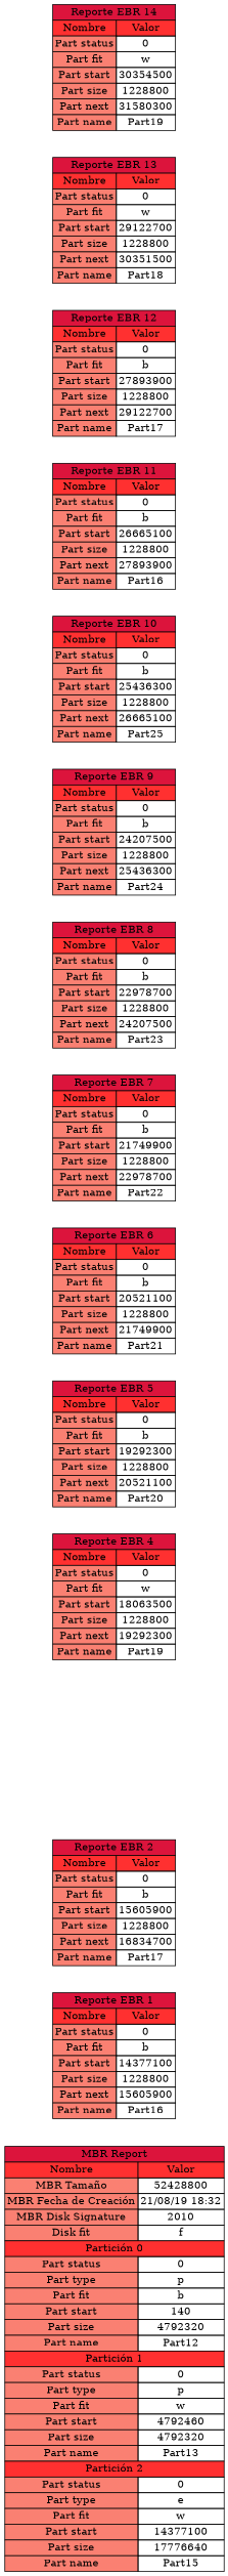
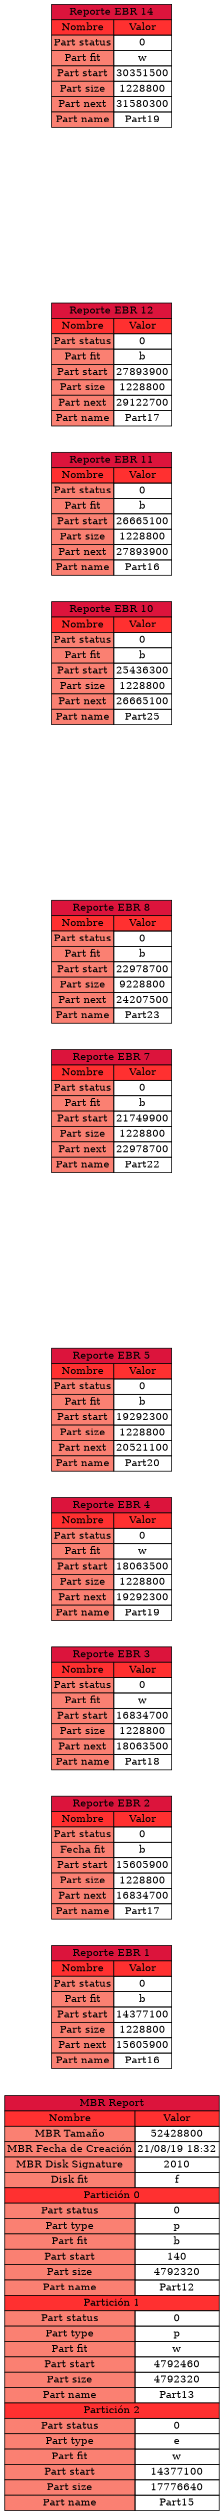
  digraph {
    nodesep=0.5
    rankdir=LR
    ranksep=2
    node [shape=plain]
    n1 [label=< 		<table border="0" cellborder="1" cellspacing="0"> 			<tr> 				<td bgcolor="crimson" colspan="2">MBR Report</td> 			</tr> 			<tr> 				<td bgcolor="firebrick1">Nombre</td> 				<td bgcolor="firebrick1">Valor</td> 			</tr> 			<tr> 				<td bgcolor="salmon">MBR Tamaño</td> 				<td>52428800</td> 			</tr> 			<tr> 				<td bgcolor="salmon">MBR Fecha de Creación</td> 				<td>21/08/19 18:32</td> 			</tr> 			<tr> 				<td bgcolor="salmon">MBR Disk Signature</td> 				<td>2010</td> 			</tr> 			<tr> 				<td bgcolor="salmon">Disk fit</td> 				<td>f</td> 			</tr> 			<tr> 				<td bgcolor="firebrick1" colspan="2">Partición 0</td> 			</tr> 			<tr> 				<td bgcolor="salmon">Part status</td> 				<td>0</td> 			</tr> 			<tr> 				<td bgcolor="salmon">Part type</td> 				<td>p</td> 			</tr> 			<tr> 				<td bgcolor="salmon">Part fit</td> 				<td>b</td> 			</tr> 			<tr> 				<td bgcolor="salmon">Part start</td> 				<td>140</td> 			</tr> 			<tr> 				<td bgcolor="salmon">Part size</td> 				<td>4792320</td> 			</tr> 			<tr> 				<td bgcolor="salmon">Part name</td> 				<td>Part12</td> 			</tr> 			<tr> 				<td bgcolor="firebrick1" colspan="2">Partición 1</td> 			</tr> 			<tr> 				<td bgcolor="salmon">Part status</td> 				<td>0</td> 			</tr> 			<tr> 				<td bgcolor="salmon">Part type</td> 				<td>p</td> 			</tr> 			<tr> 				<td bgcolor="salmon">Part fit</td> 				<td>w</td> 			</tr> 			<tr> 				<td bgcolor="salmon">Part start</td> 				<td>4792460</td> 			</tr> 			<tr> 				<td bgcolor="salmon">Part size</td> 				<td>4792320</td> 			</tr> 			<tr> 				<td bgcolor="salmon">Part name</td> 				<td>Part13</td> 			</tr> 			<tr> 				<td bgcolor="firebrick1" colspan="2">Partición 2</td> 			</tr> 			<tr> 				<td bgcolor="salmon">Part status</td> 				<td>0</td> 			</tr> 			<tr> 				<td bgcolor="salmon">Part type</td> 				<td>e</td> 			</tr> 			<tr> 				<td bgcolor="salmon">Part fit</td> 				<td>w</td> 			</tr> 			<tr> 				<td bgcolor="salmon">Part start</td> 				<td>14377100</td> 			</tr> 			<tr> 				<td bgcolor="salmon">Part size</td> 				<td>17776640</td> 			</tr> 			<tr> 				<td bgcolor="salmon">Part name</td> 				<td>Part15</td> 			</tr> 		</table> 	>]
    n2 [label=< 		<table border="0" cellborder="1" cellspacing="0"> 			<tr> 				<td bgcolor="crimson" colspan="2">Reporte EBR 1</td> 			</tr> 			<tr> 				<td bgcolor="firebrick1">Nombre</td> 				<td bgcolor="firebrick1">Valor</td> 			</tr> 			<tr> 				<td bgcolor="salmon">Part status</td> 				<td>0</td> 			</tr> 			<tr> 				<td bgcolor="salmon">Part fit</td> 				<td>b</td> 			</tr> 			<tr> 				<td bgcolor="salmon">Part start</td> 				<td>14377100</td> 			</tr> 			<tr> 				<td bgcolor="salmon">Part size</td> 				<td>1228800</td> 			</tr> 			<tr> 				<td bgcolor="salmon">Part next</td> 				<td>15605900</td> 			</tr> 			<tr> 				<td bgcolor="salmon">Part name</td> 				<td>Part16</td> 			</tr> 		</table> 	>]
-   n3 [label=< 		<table border="0" cellborder="1" cellspacing="0"> 			<tr> 				<td bgcolor="crimson" colspan="2">Reporte EBR 2</td> 			</tr> 			<tr> 				<td bgcolor="firebrick1">Nombre</td> 				<td bgcolor="firebrick1">Valor</td> 			</tr> 			<tr> 				<td bgcolor="salmon">Part status</td> 				<td>0</td> 			</tr> 			<tr> 				<td bgcolor="salmon">Part fit</td> 				<td>b</td> 			</tr> 			<tr> 				<td bgcolor="salmon">Part start</td> 				<td>15605900</td> 			</tr> 			<tr> 				<td bgcolor="salmon">Part size</td> 				<td>1228800</td> 			</tr> 			<tr> 				<td bgcolor="salmon">Part next</td> 				<td>16834700</td> 			</tr> 			<tr> 				<td bgcolor="salmon">Part name</td> 				<td>Part17</td> 			</tr> 		</table> 	>]
+   n3 [label=< 		<table border="0" cellborder="1" cellspacing="0"> 			<tr> 				<td bgcolor="crimson" colspan="2">Reporte EBR 2</td> 			</tr> 			<tr> 				<td bgcolor="firebrick1">Nombre</td> 				<td bgcolor="firebrick1">Valor</td> 			</tr> 			<tr> 				<td bgcolor="salmon">Part status</td> 				<td>0</td> 			</tr> 			<tr> 				<td bgcolor="salmon">Fecha fit</td> 				<td>b</td> 			</tr> 			<tr> 				<td bgcolor="salmon">Part start</td> 				<td>15605900</td> 			</tr> 			<tr> 				<td bgcolor="salmon">Part size</td> 				<td>1228800</td> 			</tr> 			<tr> 				<td bgcolor="salmon">Part next</td> 				<td>16834700</td> 			</tr> 			<tr> 				<td bgcolor="salmon">Part name</td> 				<td>Part17</td> 			</tr> 		</table> 	>]
+   n4 [label=< 		<table border="0" cellborder="1" cellspacing="0"> 			<tr> 				<td bgcolor="crimson" colspan="2">Reporte EBR 3</td> 			</tr> 			<tr> 				<td bgcolor="firebrick1">Nombre</td> 				<td bgcolor="firebrick1">Valor</td> 			</tr> 			<tr> 				<td bgcolor="salmon">Part status</td> 				<td>0</td> 			</tr> 			<tr> 				<td bgcolor="salmon">Part fit</td> 				<td>w</td> 			</tr> 			<tr> 				<td bgcolor="salmon">Part start</td> 				<td>16834700</td> 			</tr> 			<tr> 				<td bgcolor="salmon">Part size</td> 				<td>1228800</td> 			</tr> 			<tr> 				<td bgcolor="salmon">Part next</td> 				<td>18063500</td> 			</tr> 			<tr> 				<td bgcolor="salmon">Part name</td> 				<td>Part18</td> 			</tr> 		</table> 	>]
    n5 [label=< 		<table border="0" cellborder="1" cellspacing="0"> 			<tr> 				<td bgcolor="crimson" colspan="2">Reporte EBR 4</td> 			</tr> 			<tr> 				<td bgcolor="firebrick1">Nombre</td> 				<td bgcolor="firebrick1">Valor</td> 			</tr> 			<tr> 				<td bgcolor="salmon">Part status</td> 				<td>0</td> 			</tr> 			<tr> 				<td bgcolor="salmon">Part fit</td> 				<td>w</td> 			</tr> 			<tr> 				<td bgcolor="salmon">Part start</td> 				<td>18063500</td> 			</tr> 			<tr> 				<td bgcolor="salmon">Part size</td> 				<td>1228800</td> 			</tr> 			<tr> 				<td bgcolor="salmon">Part next</td> 				<td>19292300</td> 			</tr> 			<tr> 				<td bgcolor="salmon">Part name</td> 				<td>Part19</td> 			</tr> 		</table> 	>]
    n6 [label=< 		<table border="0" cellborder="1" cellspacing="0"> 			<tr> 				<td bgcolor="crimson" colspan="2">Reporte EBR 5</td> 			</tr> 			<tr> 				<td bgcolor="firebrick1">Nombre</td> 				<td bgcolor="firebrick1">Valor</td> 			</tr> 			<tr> 				<td bgcolor="salmon">Part status</td> 				<td>0</td> 			</tr> 			<tr> 				<td bgcolor="salmon">Part fit</td> 				<td>b</td> 			</tr> 			<tr> 				<td bgcolor="salmon">Part start</td> 				<td>19292300</td> 			</tr> 			<tr> 				<td bgcolor="salmon">Part size</td> 				<td>1228800</td> 			</tr> 			<tr> 				<td bgcolor="salmon">Part next</td> 				<td>20521100</td> 			</tr> 			<tr> 				<td bgcolor="salmon">Part name</td> 				<td>Part20</td> 			</tr> 		</table> 	>]
-   n7 [label=< 		<table border="0" cellborder="1" cellspacing="0"> 			<tr> 				<td bgcolor="crimson" colspan="2">Reporte EBR 6</td> 			</tr> 			<tr> 				<td bgcolor="firebrick1">Nombre</td> 				<td bgcolor="firebrick1">Valor</td> 			</tr> 			<tr> 				<td bgcolor="salmon">Part status</td> 				<td>0</td> 			</tr> 			<tr> 				<td bgcolor="salmon">Part fit</td> 				<td>b</td> 			</tr> 			<tr> 				<td bgcolor="salmon">Part start</td> 				<td>20521100</td> 			</tr> 			<tr> 				<td bgcolor="salmon">Part size</td> 				<td>1228800</td> 			</tr> 			<tr> 				<td bgcolor="salmon">Part next</td> 				<td>21749900</td> 			</tr> 			<tr> 				<td bgcolor="salmon">Part name</td> 				<td>Part21</td> 			</tr> 		</table> 	>]
    n8 [label=< 		<table border="0" cellborder="1" cellspacing="0"> 			<tr> 				<td bgcolor="crimson" colspan="2">Reporte EBR 7</td> 			</tr> 			<tr> 				<td bgcolor="firebrick1">Nombre</td> 				<td bgcolor="firebrick1">Valor</td> 			</tr> 			<tr> 				<td bgcolor="salmon">Part status</td> 				<td>0</td> 			</tr> 			<tr> 				<td bgcolor="salmon">Part fit</td> 				<td>b</td> 			</tr> 			<tr> 				<td bgcolor="salmon">Part start</td> 				<td>21749900</td> 			</tr> 			<tr> 				<td bgcolor="salmon">Part size</td> 				<td>1228800</td> 			</tr> 			<tr> 				<td bgcolor="salmon">Part next</td> 				<td>22978700</td> 			</tr> 			<tr> 				<td bgcolor="salmon">Part name</td> 				<td>Part22</td> 			</tr> 		</table> 	>]
-   n9 [label=< 		<table border="0" cellborder="1" cellspacing="0"> 			<tr> 				<td bgcolor="crimson" colspan="2">Reporte EBR 8</td> 			</tr> 			<tr> 				<td bgcolor="firebrick1">Nombre</td> 				<td bgcolor="firebrick1">Valor</td> 			</tr> 			<tr> 				<td bgcolor="salmon">Part status</td> 				<td>0</td> 			</tr> 			<tr> 				<td bgcolor="salmon">Part fit</td> 				<td>b</td> 			</tr> 			<tr> 				<td bgcolor="salmon">Part start</td> 				<td>22978700</td> 			</tr> 			<tr> 				<td bgcolor="salmon">Part size</td> 				<td>1228800</td> 			</tr> 			<tr> 				<td bgcolor="salmon">Part next</td> 				<td>24207500</td> 			</tr> 			<tr> 				<td bgcolor="salmon">Part name</td> 				<td>Part23</td> 			</tr> 		</table> 	>]
-   n10 [label=< 		<table border="0" cellborder="1" cellspacing="0"> 			<tr> 				<td bgcolor="crimson" colspan="2">Reporte EBR 9</td> 			</tr> 			<tr> 				<td bgcolor="firebrick1">Nombre</td> 				<td bgcolor="firebrick1">Valor</td> 			</tr> 			<tr> 				<td bgcolor="salmon">Part status</td> 				<td>0</td> 			</tr> 			<tr> 				<td bgcolor="salmon">Part fit</td> 				<td>b</td> 			</tr> 			<tr> 				<td bgcolor="salmon">Part start</td> 				<td>24207500</td> 			</tr> 			<tr> 				<td bgcolor="salmon">Part size</td> 				<td>1228800</td> 			</tr> 			<tr> 				<td bgcolor="salmon">Part next</td> 				<td>25436300</td> 			</tr> 			<tr> 				<td bgcolor="salmon">Part name</td> 				<td>Part24</td> 			</tr> 		</table> 	>]
+   n9 [label=< 		<table border="0" cellborder="1" cellspacing="0"> 			<tr> 				<td bgcolor="crimson" colspan="2">Reporte EBR 8</td> 			</tr> 			<tr> 				<td bgcolor="firebrick1">Nombre</td> 				<td bgcolor="firebrick1">Valor</td> 			</tr> 			<tr> 				<td bgcolor="salmon">Part status</td> 				<td>0</td> 			</tr> 			<tr> 				<td bgcolor="salmon">Part fit</td> 				<td>b</td> 			</tr> 			<tr> 				<td bgcolor="salmon">Part start</td> 				<td>22978700</td> 			</tr> 			<tr> 				<td bgcolor="salmon">Part size</td> 				<td>9228800</td> 			</tr> 			<tr> 				<td bgcolor="salmon">Part next</td> 				<td>24207500</td> 			</tr> 			<tr> 				<td bgcolor="salmon">Part name</td> 				<td>Part23</td> 			</tr> 		</table> 	>]
    n11 [label=< 		<table border="0" cellborder="1" cellspacing="0"> 			<tr> 				<td bgcolor="crimson" colspan="2">Reporte EBR 10</td> 			</tr> 			<tr> 				<td bgcolor="firebrick1">Nombre</td> 				<td bgcolor="firebrick1">Valor</td> 			</tr> 			<tr> 				<td bgcolor="salmon">Part status</td> 				<td>0</td> 			</tr> 			<tr> 				<td bgcolor="salmon">Part fit</td> 				<td>b</td> 			</tr> 			<tr> 				<td bgcolor="salmon">Part start</td> 				<td>25436300</td> 			</tr> 			<tr> 				<td bgcolor="salmon">Part size</td> 				<td>1228800</td> 			</tr> 			<tr> 				<td bgcolor="salmon">Part next</td> 				<td>26665100</td> 			</tr> 			<tr> 				<td bgcolor="salmon">Part name</td> 				<td>Part25</td> 			</tr> 		</table> 	>]
    n12 [label=< 		<table border="0" cellborder="1" cellspacing="0"> 			<tr> 				<td bgcolor="crimson" colspan="2">Reporte EBR 11</td> 			</tr> 			<tr> 				<td bgcolor="firebrick1">Nombre</td> 				<td bgcolor="firebrick1">Valor</td> 			</tr> 			<tr> 				<td bgcolor="salmon">Part status</td> 				<td>0</td> 			</tr> 			<tr> 				<td bgcolor="salmon">Part fit</td> 				<td>b</td> 			</tr> 			<tr> 				<td bgcolor="salmon">Part start</td> 				<td>26665100</td> 			</tr> 			<tr> 				<td bgcolor="salmon">Part size</td> 				<td>1228800</td> 			</tr> 			<tr> 				<td bgcolor="salmon">Part next</td> 				<td>27893900</td> 			</tr> 			<tr> 				<td bgcolor="salmon">Part name</td> 				<td>Part16</td> 			</tr> 		</table> 	>]
    n13 [label=< 		<table border="0" cellborder="1" cellspacing="0"> 			<tr> 				<td bgcolor="crimson" colspan="2">Reporte EBR 12</td> 			</tr> 			<tr> 				<td bgcolor="firebrick1">Nombre</td> 				<td bgcolor="firebrick1">Valor</td> 			</tr> 			<tr> 				<td bgcolor="salmon">Part status</td> 				<td>0</td> 			</tr> 			<tr> 				<td bgcolor="salmon">Part fit</td> 				<td>b</td> 			</tr> 			<tr> 				<td bgcolor="salmon">Part start</td> 				<td>27893900</td> 			</tr> 			<tr> 				<td bgcolor="salmon">Part size</td> 				<td>1228800</td> 			</tr> 			<tr> 				<td bgcolor="salmon">Part next</td> 				<td>29122700</td> 			</tr> 			<tr> 				<td bgcolor="salmon">Part name</td> 				<td>Part17</td> 			</tr> 		</table> 	>]
-   n14 [label=< 		<table border="0" cellborder="1" cellspacing="0"> 			<tr> 				<td bgcolor="crimson" colspan="2">Reporte EBR 13</td> 			</tr> 			<tr> 				<td bgcolor="firebrick1">Nombre</td> 				<td bgcolor="firebrick1">Valor</td> 			</tr> 			<tr> 				<td bgcolor="salmon">Part status</td> 				<td>0</td> 			</tr> 			<tr> 				<td bgcolor="salmon">Part fit</td> 				<td>w</td> 			</tr> 			<tr> 				<td bgcolor="salmon">Part start</td> 				<td>29122700</td> 			</tr> 			<tr> 				<td bgcolor="salmon">Part size</td> 				<td>1228800</td> 			</tr> 			<tr> 				<td bgcolor="salmon">Part next</td> 				<td>30351500</td> 			</tr> 			<tr> 				<td bgcolor="salmon">Part name</td> 				<td>Part18</td> 			</tr> 		</table> 	>]
-   n15 [label=< 		<table border="0" cellborder="1" cellspacing="0"> 			<tr> 				<td bgcolor="crimson" colspan="2">Reporte EBR 14</td> 			</tr> 			<tr> 				<td bgcolor="firebrick1">Nombre</td> 				<td bgcolor="firebrick1">Valor</td> 			</tr> 			<tr> 				<td bgcolor="salmon">Part status</td> 				<td>0</td> 			</tr> 			<tr> 				<td bgcolor="salmon">Part fit</td> 				<td>w</td> 			</tr> 			<tr> 				<td bgcolor="salmon">Part start</td> 				<td>30354500</td> 			</tr> 			<tr> 				<td bgcolor="salmon">Part size</td> 				<td>1228800</td> 			</tr> 			<tr> 				<td bgcolor="salmon">Part next</td> 				<td>31580300</td> 			</tr> 			<tr> 				<td bgcolor="salmon">Part name</td> 				<td>Part19</td> 			</tr> 		</table> 	>]
+   n15 [label=< 		<table border="0" cellborder="1" cellspacing="0"> 			<tr> 				<td bgcolor="crimson" colspan="2">Reporte EBR 14</td> 			</tr> 			<tr> 				<td bgcolor="firebrick1">Nombre</td> 				<td bgcolor="firebrick1">Valor</td> 			</tr> 			<tr> 				<td bgcolor="salmon">Part status</td> 				<td>0</td> 			</tr> 			<tr> 				<td bgcolor="salmon">Part fit</td> 				<td>w</td> 			</tr> 			<tr> 				<td bgcolor="salmon">Part start</td> 				<td>30351500</td> 			</tr> 			<tr> 				<td bgcolor="salmon">Part size</td> 				<td>1228800</td> 			</tr> 			<tr> 				<td bgcolor="salmon">Part next</td> 				<td>31580300</td> 			</tr> 			<tr> 				<td bgcolor="salmon">Part name</td> 				<td>Part19</td> 			</tr> 		</table> 	>]
  }
